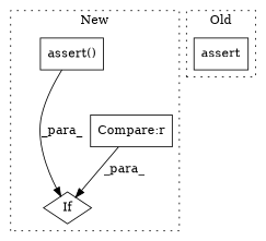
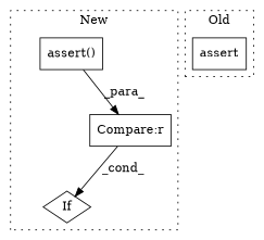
  digraph {
    node [shape=box]
    n1 [a=75 l=29 label="assert()" s=918]
    n2 [a=96 l=3 label=If s=867 shape=diamond]
    n3 [a=40 l=51 label="Compare:r" s=896]
    n4 [a=65 l=7 label=assert s=900]
    subgraph cluster_1 {
      label=New
      style=dotted
      n1
      n2
      n3
    }
    subgraph cluster_2 {
      label=Old
      style=dotted
      n4
    }
-   n1 -> n2 [label=_para_]
-   n3 -> n2 [label=_para_]
+   n1 -> n3 [label=_para_]
+   n3 -> n2 [label=_cond_]
  }
